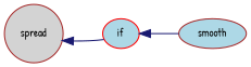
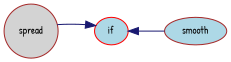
  digraph {
    fontname="Patrick Hand"
    rankdir=LR
    node [color=brown fillcolor=lightblue fontname="Patrick Hand" fontsize=10 shape=ellipse style=filled]
    edge [color=midnightblue dir=back fontname="Patrick Hand" fontsize=10 labelfontname=FreeSans labelfontsize=10 style=solid]
    n1 [fillcolor=lightgrey fontcolor=black height=0.2 label=spread shape=circle width=0.4]
    n2 [color=red height=0.2 label=if width=0.4]
    n3 [height=0.2 label=smooth width=0.4]
-   n1 -> n2
+   n2 -> n1
    n2 -> n3
  }
